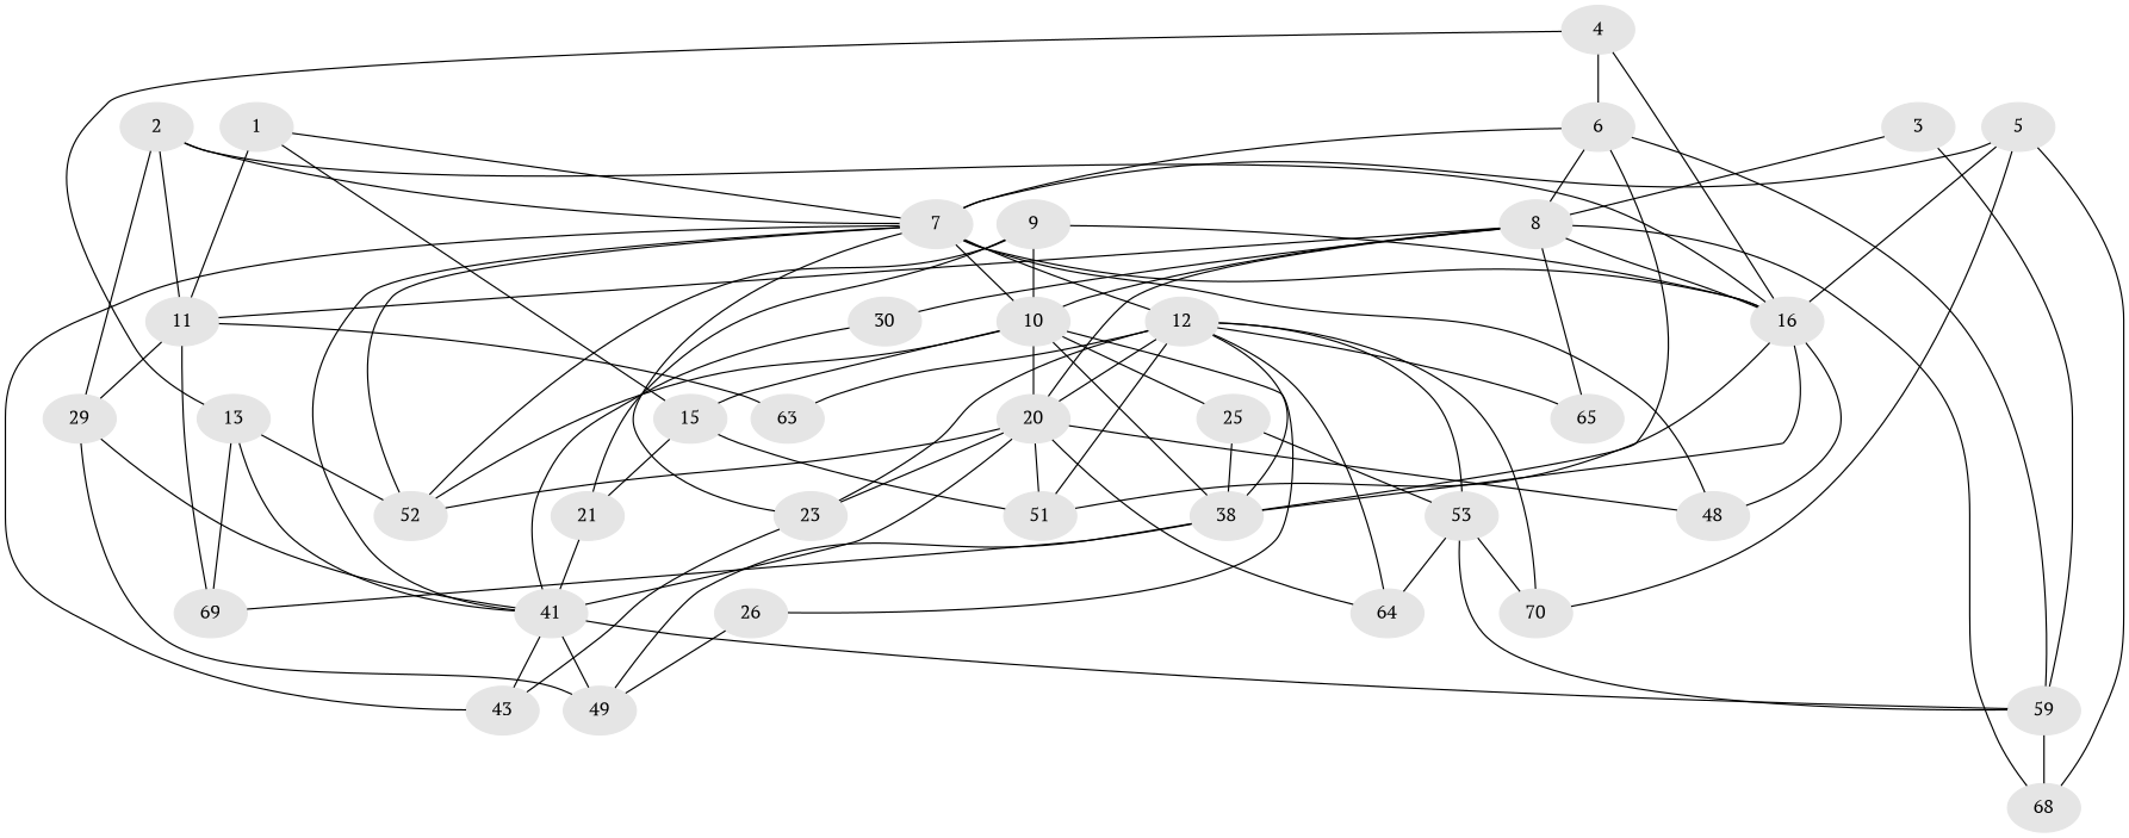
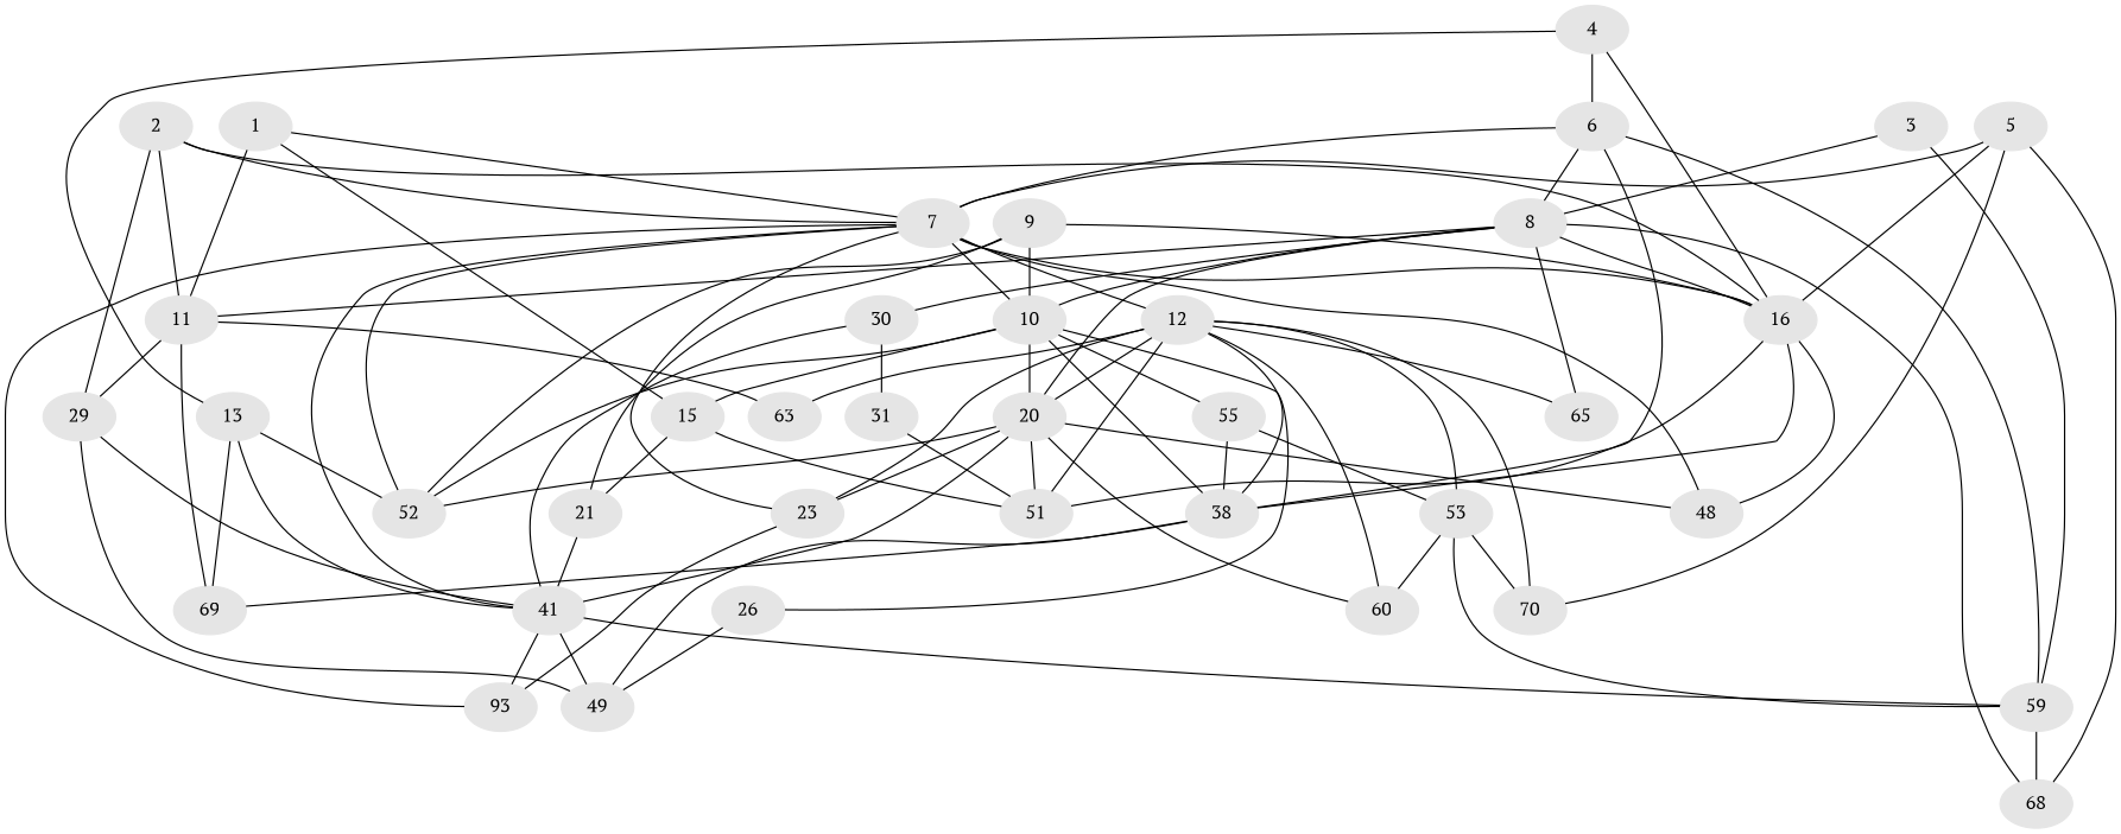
  graph {
    fontname="PT Serif"
    node [color=gray90 fontname="PT Serif" style=filled]
    edge [fontname="PT Serif"]
    7 [super="+56+34"]
    16 [super="+17+73+27"]
    10 [super="+79+18+33+74"]
    12 [super="+58+47+71"]
    23
    41 [super="+78+42"]
-   43
+   43 [label=93]
    48
    52
    1
    11 [super="+28+14"]
    15 [super="+75"]
    29 [super="+76"]
    69
    63
    21
    51 [super="+57"]
    2 [super="+45+37+39"]
    38 [super="+44"]
    49 [super="+77"]
    8 [super="+40+24"]
    68
    20 [super="+50"]
    30
    65
    3
    59
    6 [super="+22"]
    4
    13 [super="+67"]
    5
    70
-   25 [super="+66"]
+   25 [super="+66" label=55]
    26
-   60 [super="+64" label=64]
+   60 [super="+64"]
    53
+   31
    9 [super="+36"]
    7 -- 16
    7 -- 10
    7 -- 12 [weight=2]
    7 -- 23
    7 -- 41
    7 -- 43
    7 -- 48
    7 -- 52
    16 -- 48
    16 -- 51 [weight=2]
    16 -- 38
    10 -- 52
    10 -- 15
    10 -- 38 [weight=2]
    10 -- 20 [weight=2]
    10 -- 25
    10 -- 26
    12 -- 23
    12 -- 63
    12 -- 51
    12 -- 38
    12 -- 20 [weight=2]
    12 -- 65
    12 -- 70
    12 -- 60
    12 -- 53
    23 -- 43
    41 -- 43
    41 -- 49 [weight=3]
    41 -- 59
    1 -- 7
    1 -- 11
    1 -- 15
    11 -- 29
    11 -- 69
    11 -- 63
    15 -- 21
    15 -- 51
    29 -- 41
    29 -- 49
    21 -- 41
    2 -- 7
    2 -- 16 [weight=2]
    2 -- 11
    2 -- 29 [weight=2]
    38 -- 69
    38 -- 49
    8 -- 16 [weight=4]
    8 -- 10
    8 -- 11
    8 -- 68
    8 -- 20
    8 -- 30
    8 -- 65
    20 -- 23
    20 -- 41
    20 -- 48
    20 -- 52
    20 -- 51
    20 -- 60
    30 -- 41
+   30 -- 31
    3 -- 8
    3 -- 59
    59 -- 68
    6 -- 7
    6 -- 38
    6 -- 8
    6 -- 59
    4 -- 16
    4 -- 6
    4 -- 13
    13 -- 41
    13 -- 52
    13 -- 69 [weight=2]
    5 -- 7
    5 -- 16
    5 -- 68
    5 -- 70
    25 -- 38
    25 -- 53
    26 -- 49 [weight=2]
    53 -- 59
    53 -- 70
    53 -- 60
+   31 -- 51
    9 -- 16
    9 -- 10 [weight=2]
    9 -- 52
    9 -- 21
  }
